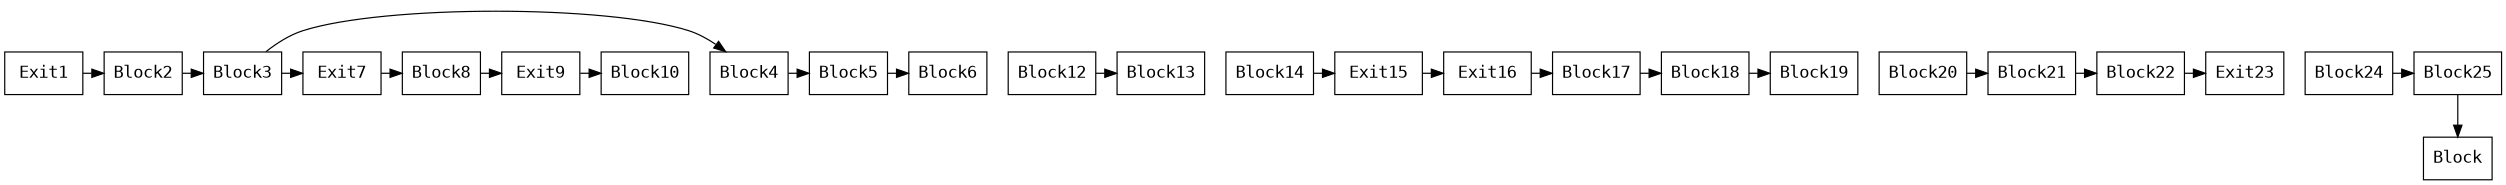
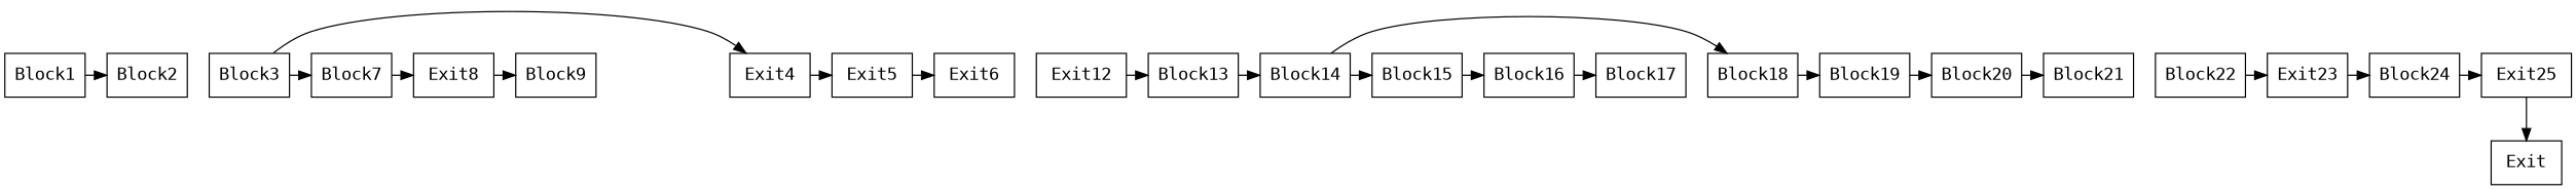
  digraph {
    fontname="DejaVu Sans Mono"
    node [fontname="DejaVu Sans Mono" shape=box]
    edge [fontname="DejaVu Sans Mono"]
-   Block1 [label=Exit1]
+   Block1
    Block2
    Block3
-   Block4
-   Block5
-   Block6
-   Block7 [label=Exit7]
-   Block8
-   Block9 [label=Exit9]
-   Block10
-   Block12
+   Block4 [label=Exit4]
+   Block5 [label=Exit5]
+   Block6 [label=Exit6]
+   Block7
+   Block8 [label=Exit8]
+   Block9
+   Block12 [label=Exit12]
    Block13
    Block14
-   Block15 [label=Exit15]
-   Block16 [label=Exit16]
+   Block15
+   Block16
    Block17
    Block18
    Block19
    Block20
    Block21
    Block22
    n22 [label=Exit23]
    Block24
-   Block25
-   Exit [label=Block]
+   Block25 [label=Exit25]
+   Exit
    subgraph sub_1 {
      rank=same
      Block1
      Block2
      Block3
      Block4
      Block5
      Block6
      Block7
      Block8
      Block9
-     Block10
      Block12
      Block13
      Block14
      Block15
      Block16
      Block17
      Block18
      Block19
      Block20
      Block21
      Block22
      n22
      Block24
      Block25
    }
    Block1 -> Block2
-   Block2 -> Block3
    Block3 -> Block4
    Block3 -> Block7
    Block4 -> Block5
    Block5 -> Block6
    Block7 -> Block8
    Block8 -> Block9
-   Block9 -> Block10
    Block12 -> Block13
+   Block13 -> Block14
    Block14 -> Block15
    Block15 -> Block16
    Block16 -> Block17
-   Block17 -> Block18
+   Block14 -> Block18
    Block18 -> Block19
+   Block19 -> Block20
    Block20 -> Block21
-   Block21 -> Block22
    Block22 -> n22
+   n22 -> Block24
    Block24 -> Block25
    Block25 -> Exit
  }
